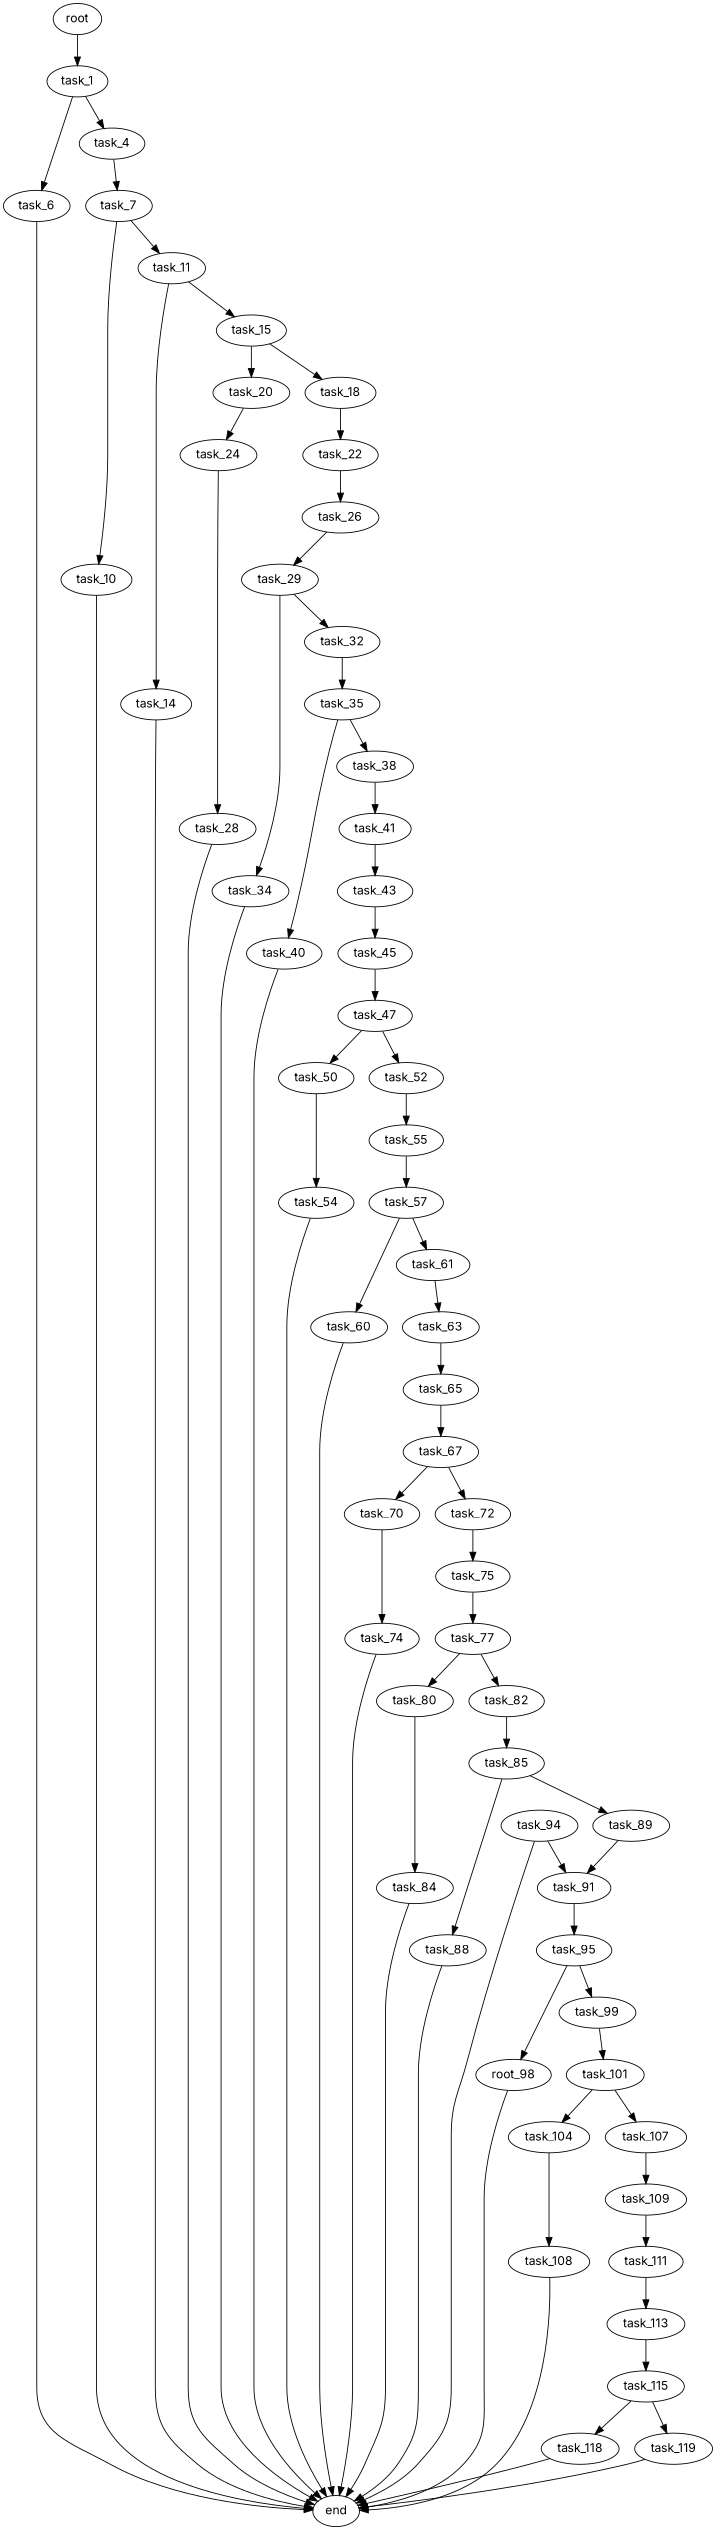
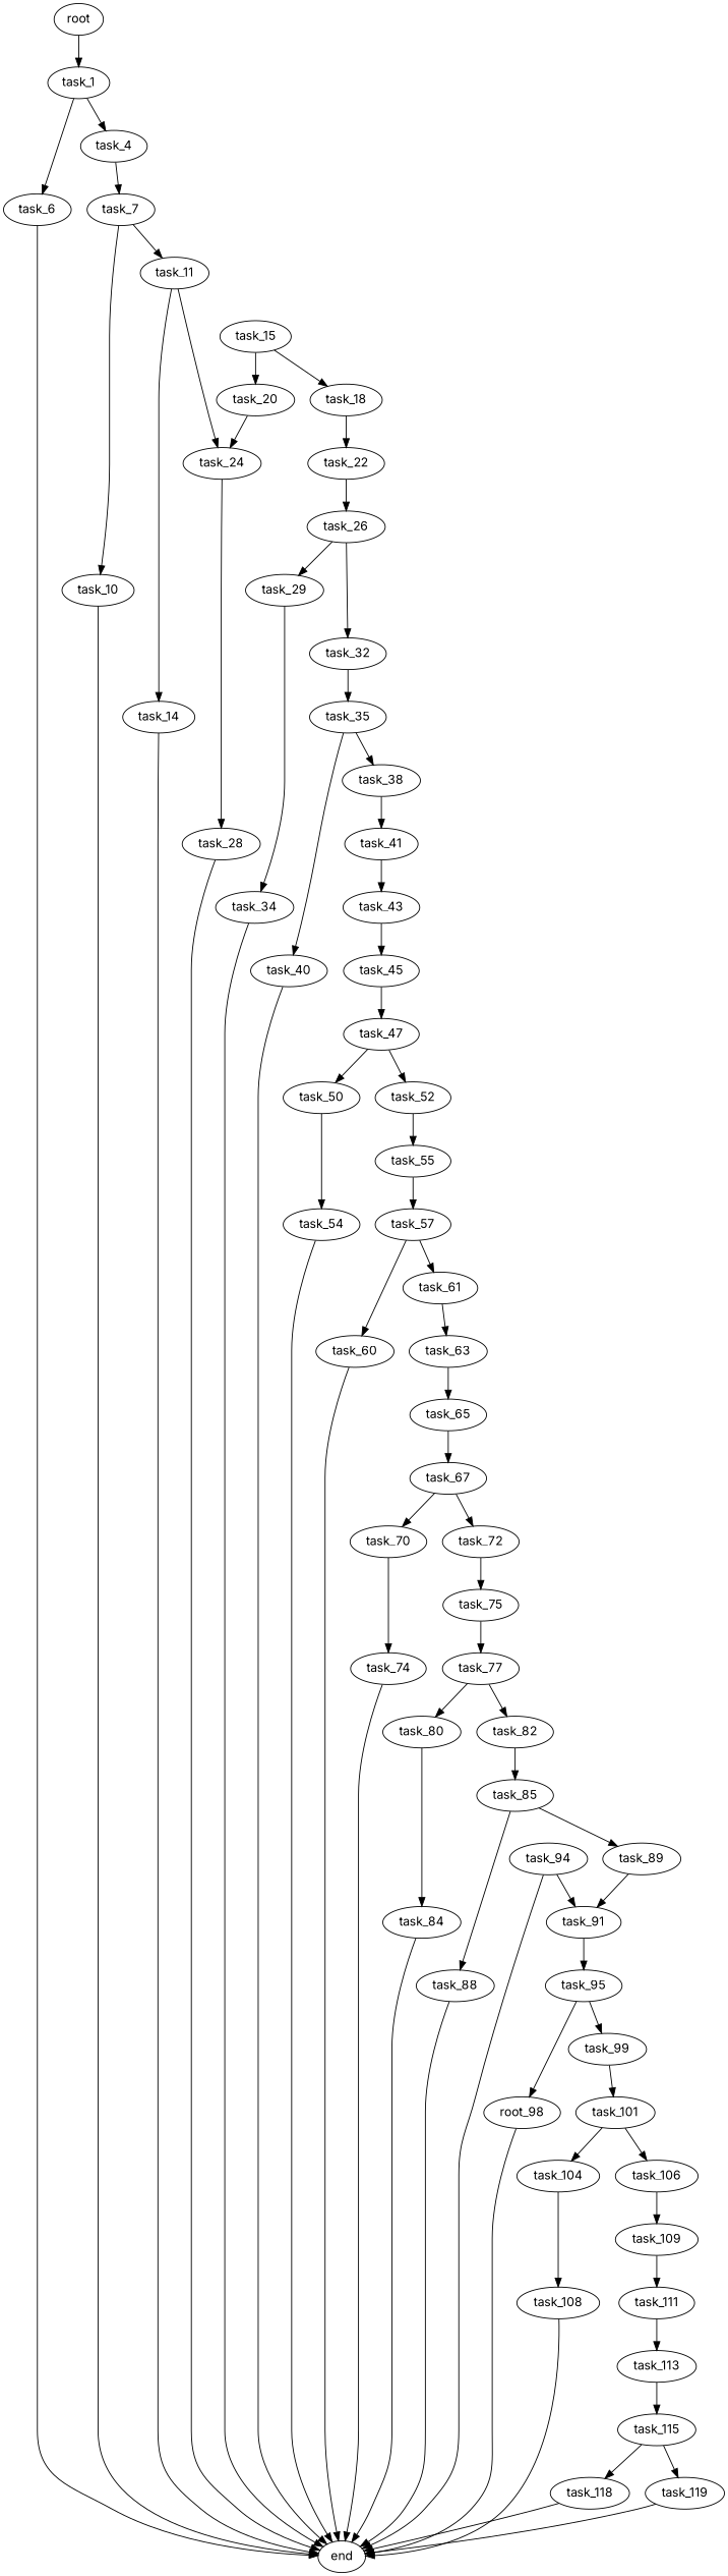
  digraph {
    fontname=Inter
    node [fontname=Inter]
    edge [fontname=Inter]
    root
    task_1
    task_4
    task_6
    task_7
    end
    task_10
    task_11
    task_14
    task_15
    task_18
    task_20
    task_22
    task_24
    task_26
    task_28
    task_29
    task_32
    task_34
    task_35
    task_38
    task_40
    task_41
    task_43
    task_45
    task_47
    task_50
    task_52
    task_54
    task_55
    task_57
    task_60
    task_61
    task_63
    task_65
    task_67
    task_70
    task_72
    task_74
    task_75
    task_77
    task_80
    task_82
    task_84
    task_85
    task_88
    task_89
    task_91
    task_95
    task_94
    n51 [label=root_98]
    task_99
    task_101
    task_104
-   task_106 [label=task_107]
+   task_106
    task_108
    task_109
    task_111
    task_113
    task_115
    task_118
    task_119
    root -> task_1
    task_1 -> task_4
    task_1 -> task_6
    task_4 -> task_7
    task_6 -> end
    task_7 -> task_10
    task_7 -> task_11
    task_10 -> end
    task_11 -> task_14
-   task_11 -> task_15
+   task_11 -> task_24
    task_14 -> end
    task_15 -> task_18
    task_15 -> task_20
    task_18 -> task_22
    task_20 -> task_24
    task_22 -> task_26
    task_24 -> task_28
    task_26 -> task_29
    task_28 -> end
-   task_29 -> task_32
+   task_26 -> task_32
    task_29 -> task_34
    task_32 -> task_35
    task_34 -> end
    task_35 -> task_38
    task_35 -> task_40
    task_38 -> task_41
    task_40 -> end
    task_41 -> task_43
    task_43 -> task_45
    task_45 -> task_47
    task_47 -> task_50
    task_47 -> task_52
    task_50 -> task_54
    task_52 -> task_55
    task_54 -> end
    task_55 -> task_57
    task_57 -> task_60
    task_57 -> task_61
    task_60 -> end
    task_61 -> task_63
    task_63 -> task_65
    task_65 -> task_67
    task_67 -> task_70
    task_67 -> task_72
    task_70 -> task_74
    task_72 -> task_75
    task_74 -> end
    task_75 -> task_77
    task_77 -> task_80
    task_77 -> task_82
    task_80 -> task_84
    task_82 -> task_85
    task_84 -> end
    task_85 -> task_88
    task_85 -> task_89
    task_88 -> end
    task_89 -> task_91
    task_91 -> task_95
    task_95 -> n51
    task_95 -> task_99
    task_94 -> end
    task_94 -> task_91
    n51 -> end
    task_99 -> task_101
    task_101 -> task_104
    task_101 -> task_106
    task_104 -> task_108
    task_106 -> task_109
    task_108 -> end
    task_109 -> task_111
    task_111 -> task_113
    task_113 -> task_115
    task_115 -> task_118
    task_115 -> task_119
    task_118 -> end
    task_119 -> end
  }
